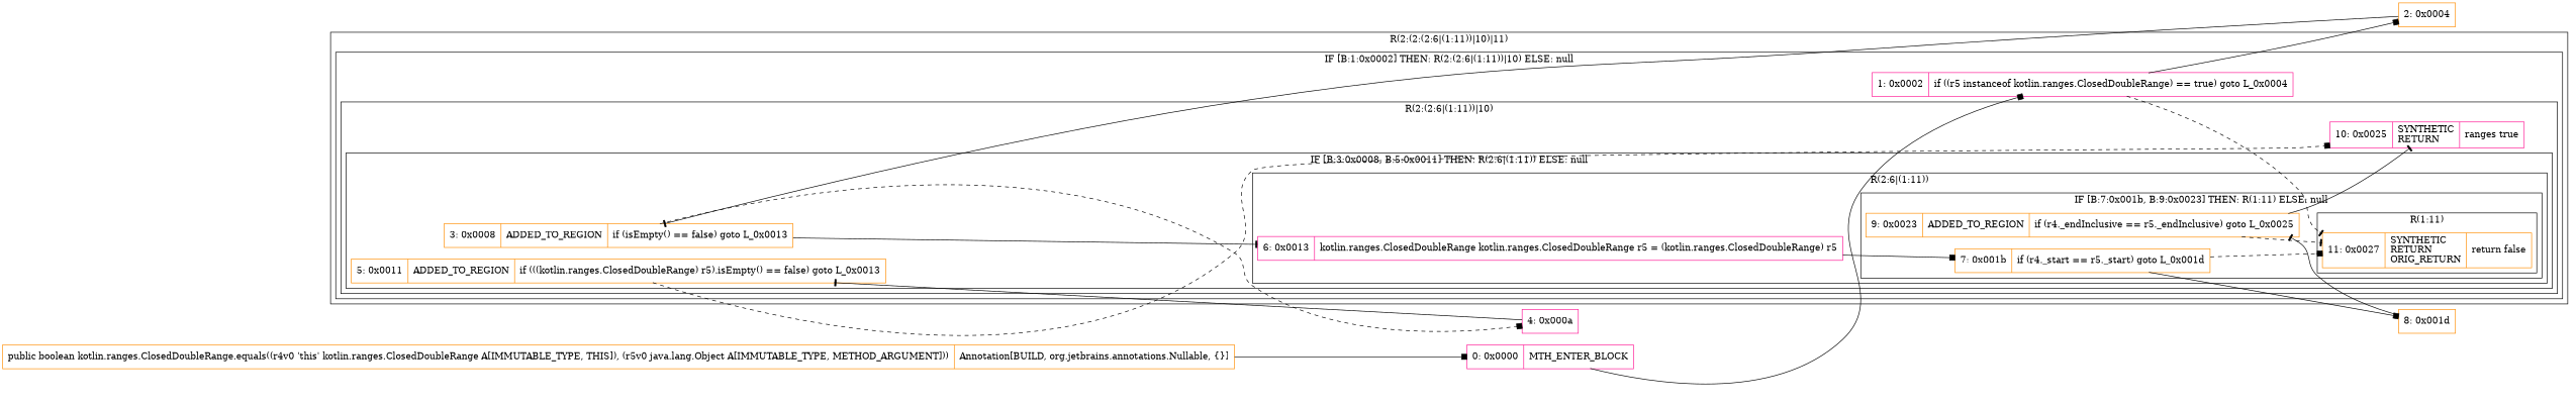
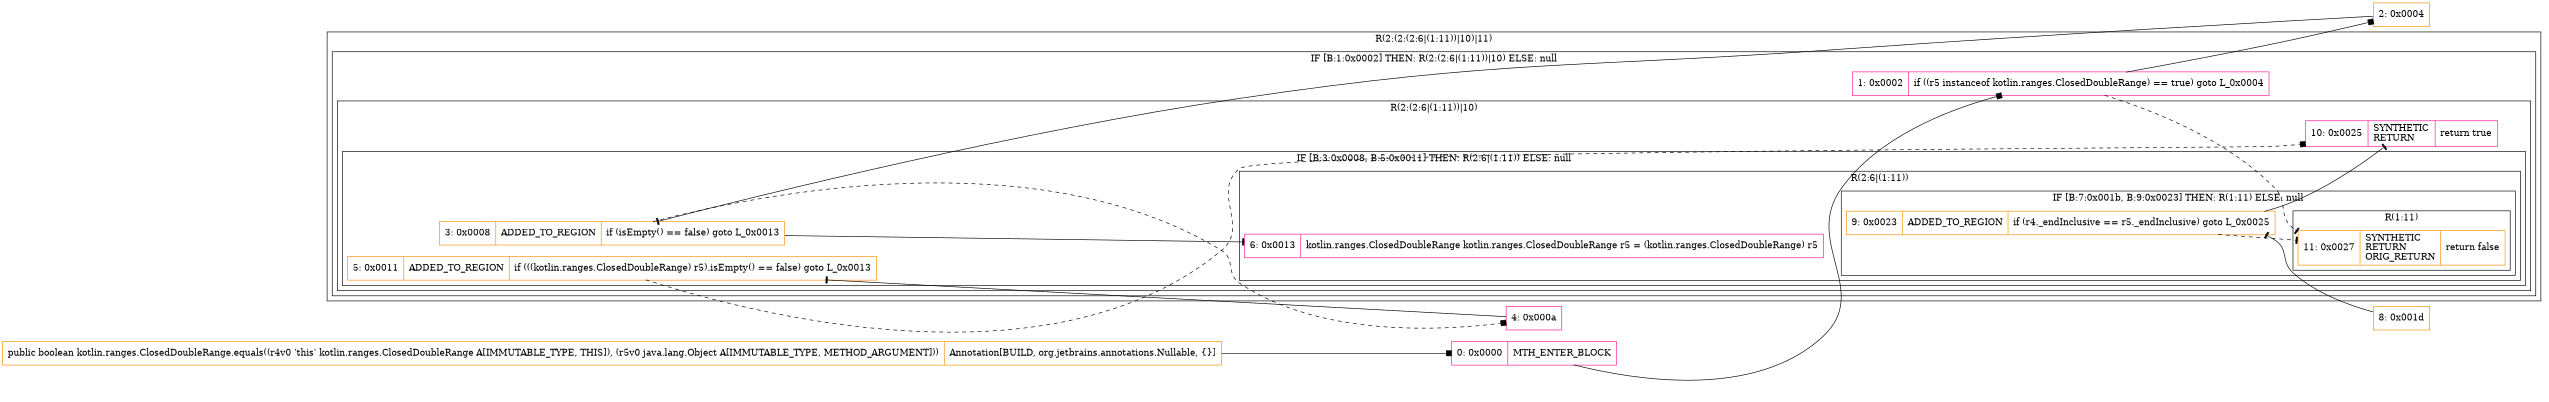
  digraph {
    rankdir=LR
    node [color=darkorange shape=record]
    edge [arrowhead=box]
    n1 [label="{11\:\ 0x0027|SYNTHETIC\lRETURN\lORIG_RETURN\l|return false\l}"]
-   n2 [label="{7\:\ 0x001b|if (r4._start == r5._start) goto L_0x001d\l}"]
    n3 [label="{9\:\ 0x0023|ADDED_TO_REGION\l|if (r4._endInclusive == r5._endInclusive) goto L_0x0025\l}"]
    n4 [color=deeppink label="{6\:\ 0x0013|kotlin.ranges.ClosedDoubleRange kotlin.ranges.ClosedDoubleRange r5 = (kotlin.ranges.ClosedDoubleRange) r5\l}"]
    n5 [label="{3\:\ 0x0008|ADDED_TO_REGION\l|if (isEmpty() == false) goto L_0x0013\l}"]
    n6 [label="{5\:\ 0x0011|ADDED_TO_REGION\l|if (((kotlin.ranges.ClosedDoubleRange) r5).isEmpty() == false) goto L_0x0013\l}"]
-   n7 [color=deeppink label="{10\:\ 0x0025|SYNTHETIC\lRETURN\l|ranges true\l}"]
+   n7 [color=deeppink label="{10\:\ 0x0025|SYNTHETIC\lRETURN\l|return true\l}"]
    n8 [color=deeppink label="{1\:\ 0x0002|if ((r5 instanceof kotlin.ranges.ClosedDoubleRange) == true) goto L_0x0004\l}"]
    n9 [label="{8\:\ 0x001d}"]
    n10 [color=deeppink label="{4\:\ 0x000a}"]
    n11 [label="{2\:\ 0x0004}"]
    n12 [color=deeppink label="{0\:\ 0x0000|MTH_ENTER_BLOCK\l}"]
    n13 [label="{public boolean kotlin.ranges.ClosedDoubleRange.equals((r4v0 'this' kotlin.ranges.ClosedDoubleRange A[IMMUTABLE_TYPE, THIS]), (r5v0 java.lang.Object A[IMMUTABLE_TYPE, METHOD_ARGUMENT]))  | Annotation[BUILD, org.jetbrains.annotations.Nullable, \{\}]\l}"]
    subgraph cluster_1 {
      label="R(2:(2:(2:6|(1:11))|10)|11)"
      subgraph cluster_2 {
        label="IF [B:1:0x0002] THEN: R(2:(2:6|(1:11))|10) ELSE: null"
        n8
        subgraph cluster_3 {
          label="R(2:(2:6|(1:11))|10)"
          n7
          subgraph cluster_4 {
            label="IF [B:3:0x0008, B:5:0x0011] THEN: R(2:6|(1:11)) ELSE: null"
            n5
            n6
            subgraph cluster_5 {
              label="R(2:6|(1:11))"
              n4
              subgraph cluster_6 {
                label="IF [B:7:0x001b, B:9:0x0023] THEN: R(1:11) ELSE: null"
-               n2
                n3
                subgraph cluster_7 {
                  label="R(1:11)"
                  n1
                }
              }
            }
          }
        }
      }
    }
-   n2 -> n1 [style=dashed]
-   n2 -> n9
    n3 -> n1 [arrowhead=tee style=dashed]
    n3 -> n7 [arrowhead=tee]
-   n4 -> n2
    n5 -> n4 [arrowhead=tee]
    n5 -> n10 [style=dashed]
    n6 -> n7 [style=dashed]
    n8 -> n1 [arrowhead=tee style=dashed]
    n8 -> n11
    n9 -> n3 [arrowhead=tee]
    n10 -> n6 [arrowhead=tee]
    n11 -> n5 [arrowhead=tee]
    n12 -> n8
    n13 -> n12
  }
